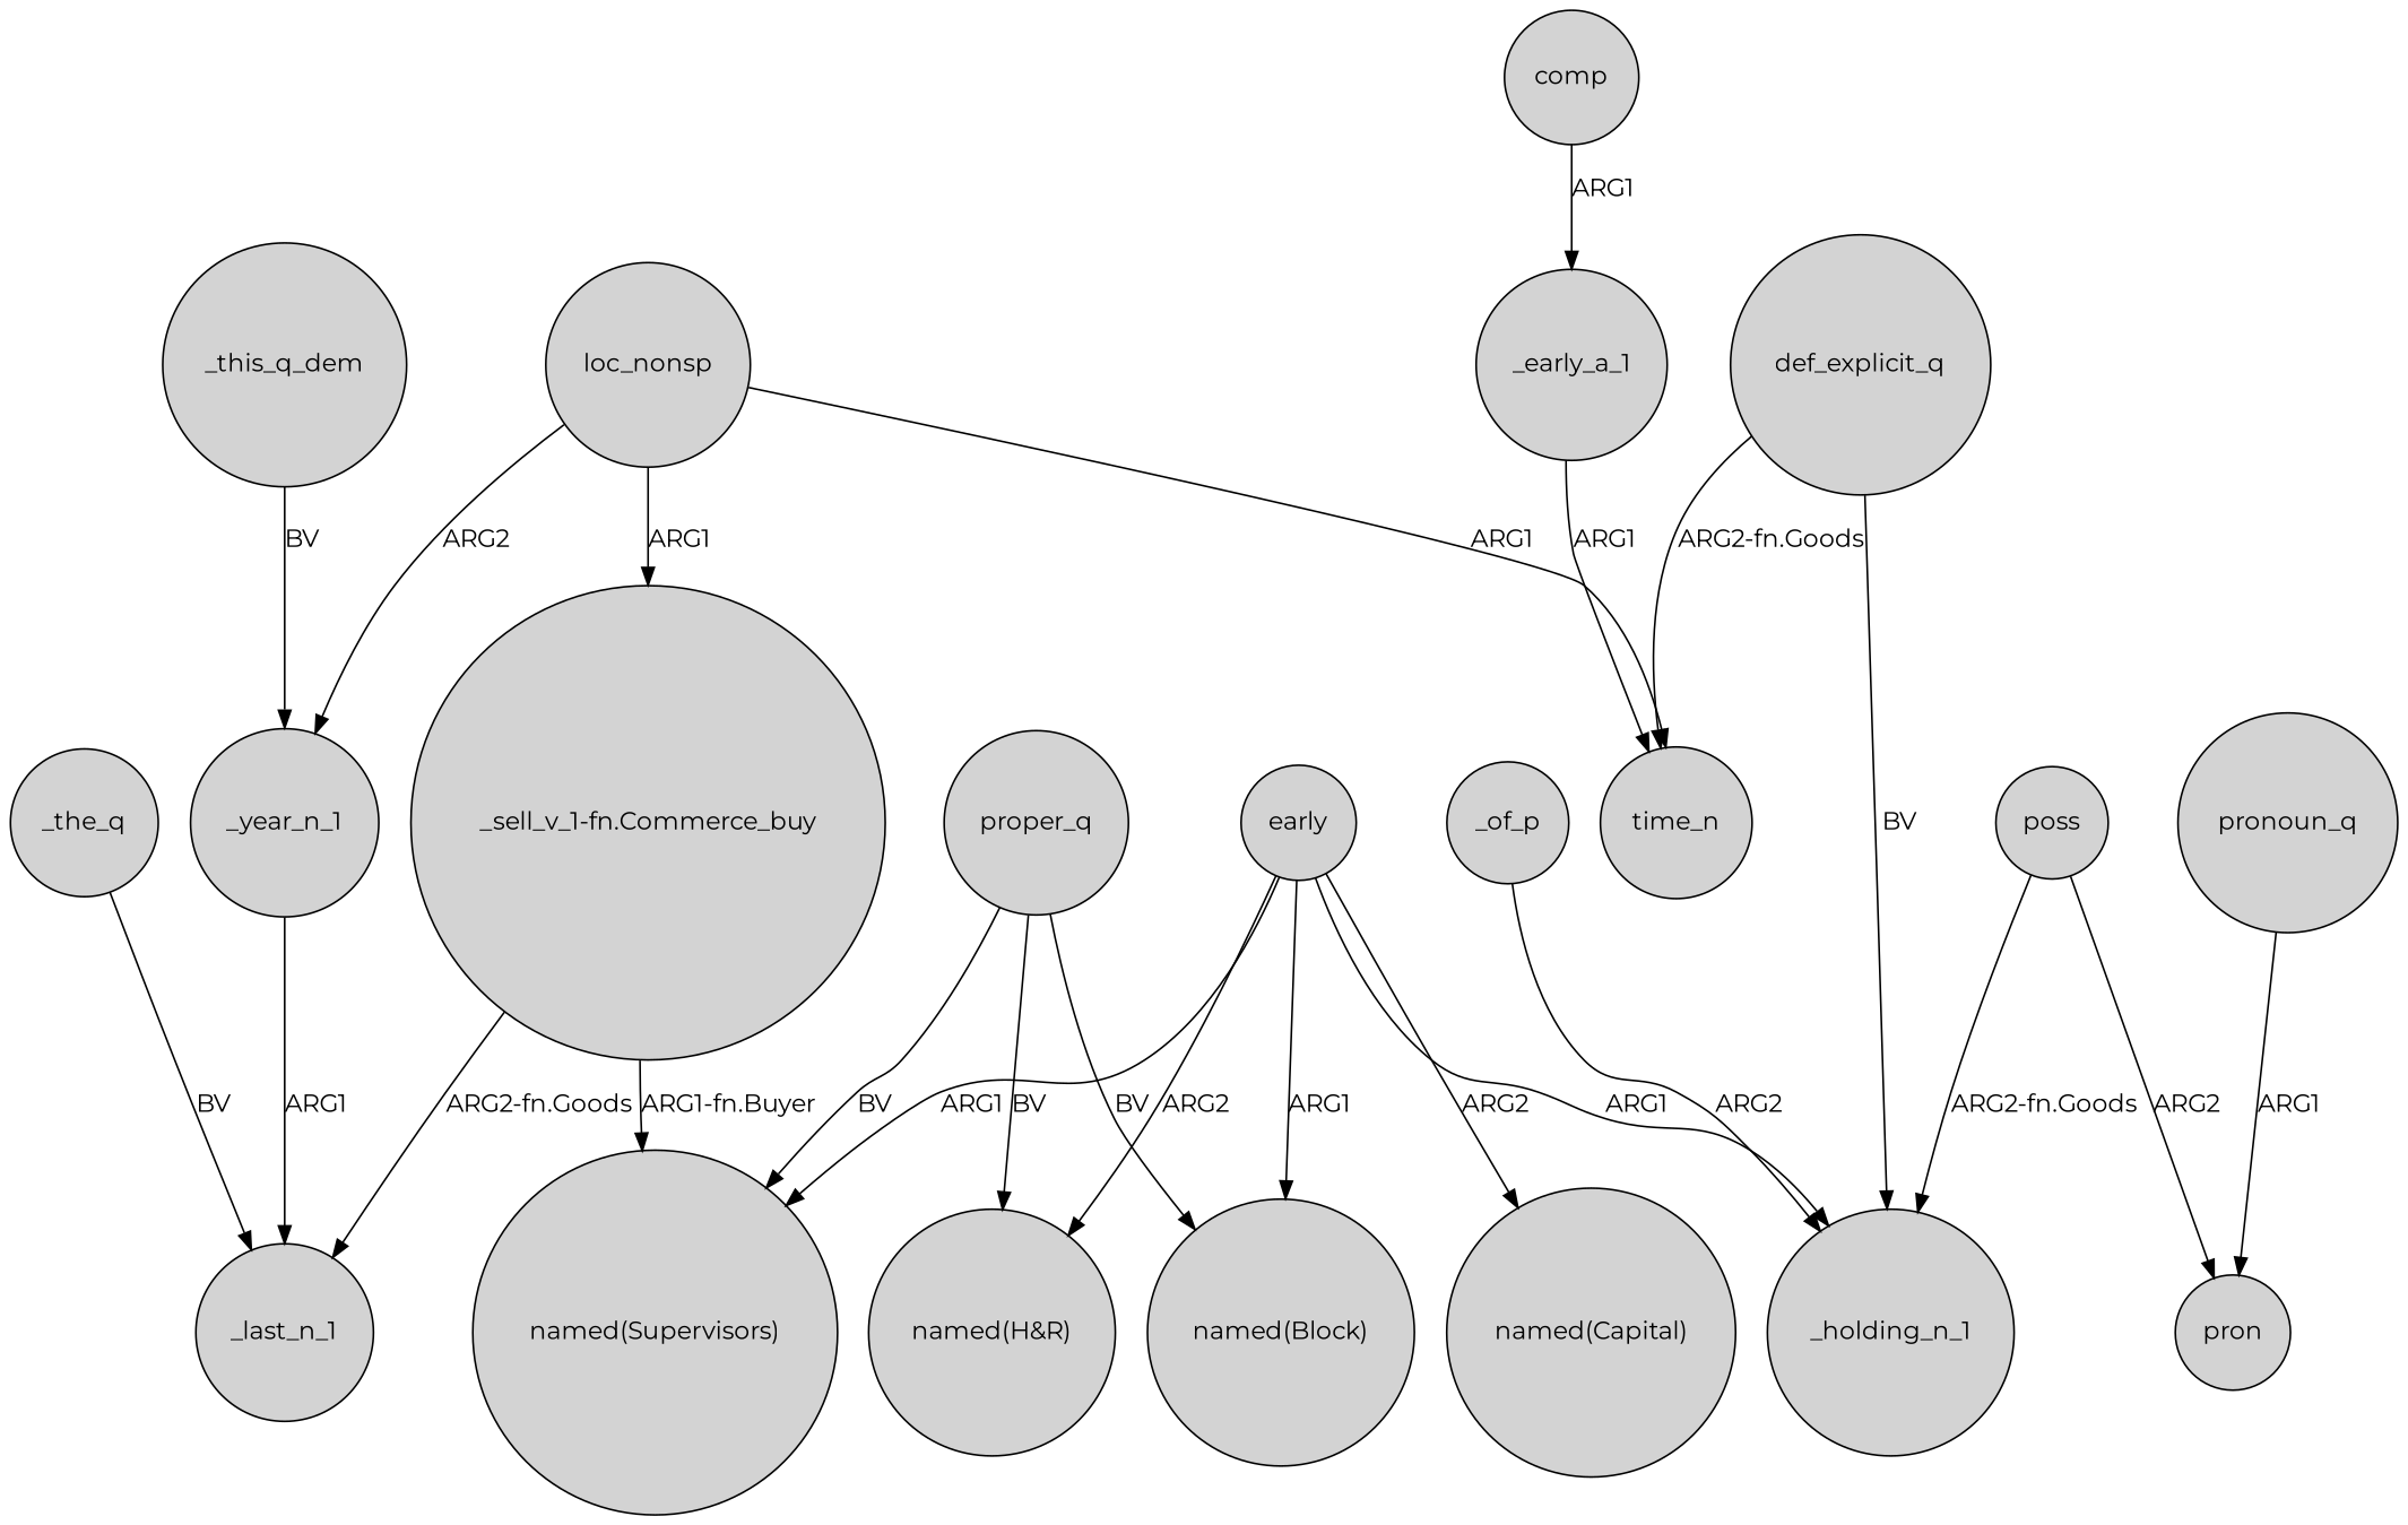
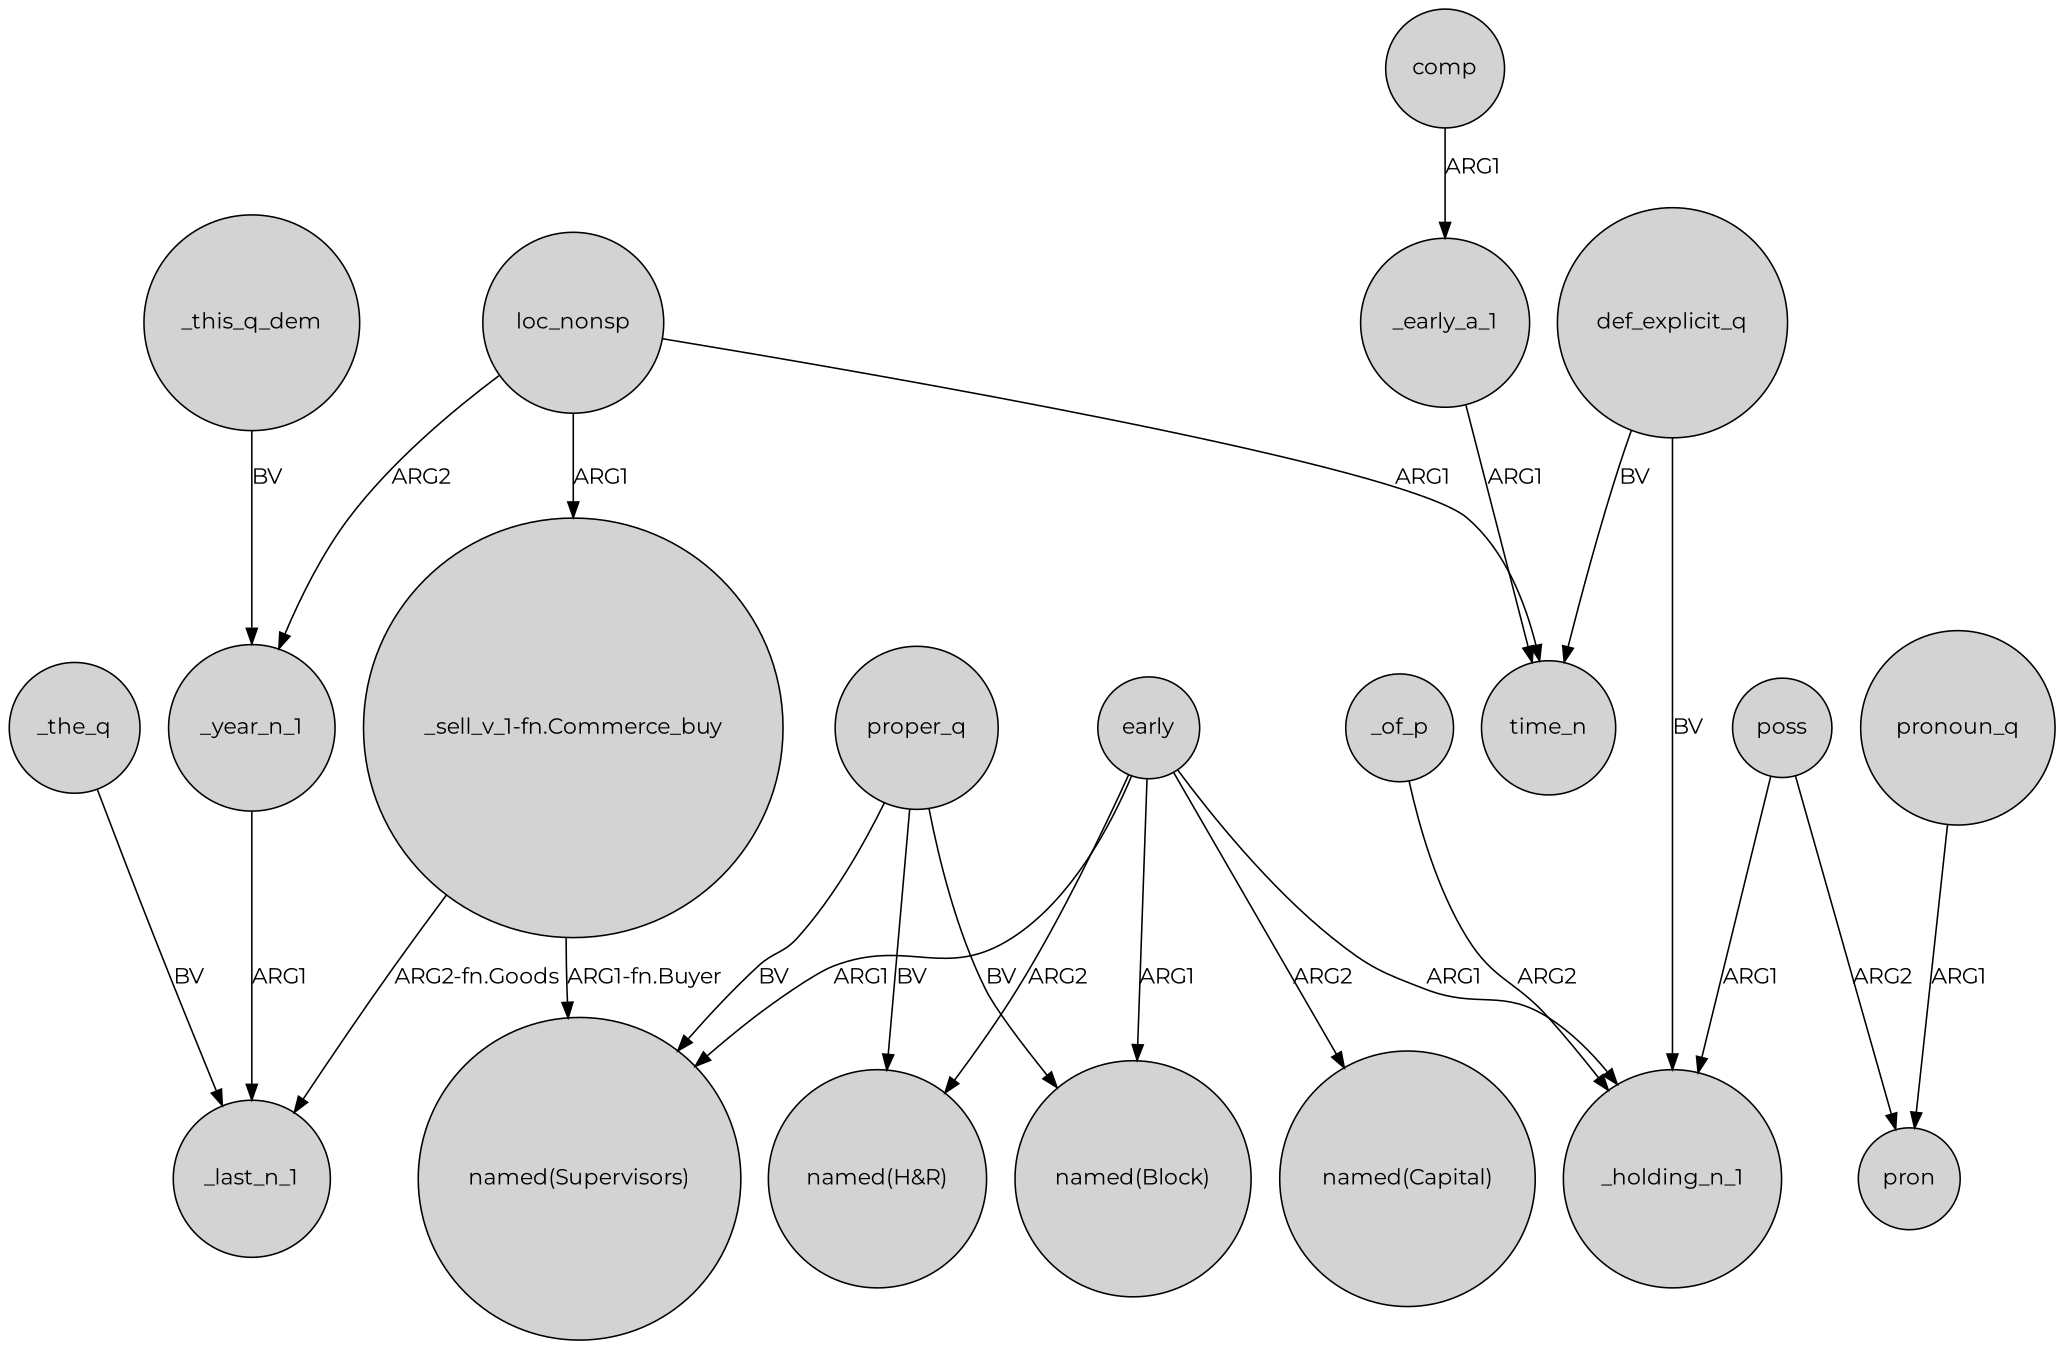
  digraph {
    fontname=Montserrat
    node [fontname=Montserrat shape=circle style=filled]
    edge [fontname=Montserrat]
    _early_a_1
    time_n
    n3 [label=early]
    "named(Capital)"
    "named(H&R)"
    "named(Supervisors)"
    _holding_n_1
    "named(Block)"
    proper_q
    "_sell_v_1-fn.Commerce_buy"
    _last_n_1
    comp
    loc_nonsp
    _year_n_1
    _of_p
    pronoun_q
    pron
    poss
    _this_q_dem
    _the_q
    def_explicit_q
    _early_a_1 -> time_n [label=ARG1]
    n3 -> "named(Capital)" [label=ARG2]
    n3 -> "named(H&R)" [label=ARG2]
    n3 -> "named(Supervisors)" [label=ARG1]
    n3 -> _holding_n_1 [label=ARG1]
    n3 -> "named(Block)" [label=ARG1]
    proper_q -> "named(H&R)" [label=BV]
    proper_q -> "named(Supervisors)" [label=BV]
    proper_q -> "named(Block)" [label=BV]
    "_sell_v_1-fn.Commerce_buy" -> "named(Supervisors)" [label="ARG1-fn.Buyer"]
    "_sell_v_1-fn.Commerce_buy" -> _last_n_1 [label="ARG2-fn.Goods"]
    comp -> _early_a_1 [label=ARG1]
    loc_nonsp -> time_n [label=ARG1]
    loc_nonsp -> "_sell_v_1-fn.Commerce_buy" [label=ARG1]
    loc_nonsp -> _year_n_1 [label=ARG2]
    _year_n_1 -> _last_n_1 [label=ARG1]
    _of_p -> _holding_n_1 [label=ARG2]
    pronoun_q -> pron [label=ARG1]
-   poss -> _holding_n_1 [label="ARG2-fn.Goods"]
+   poss -> _holding_n_1 [label=ARG1]
    poss -> pron [label=ARG2]
    _this_q_dem -> _year_n_1 [label=BV]
    _the_q -> _last_n_1 [label=BV]
-   def_explicit_q -> time_n [label="ARG2-fn.Goods"]
+   def_explicit_q -> time_n [label=BV]
    def_explicit_q -> _holding_n_1 [label=BV]
  }
